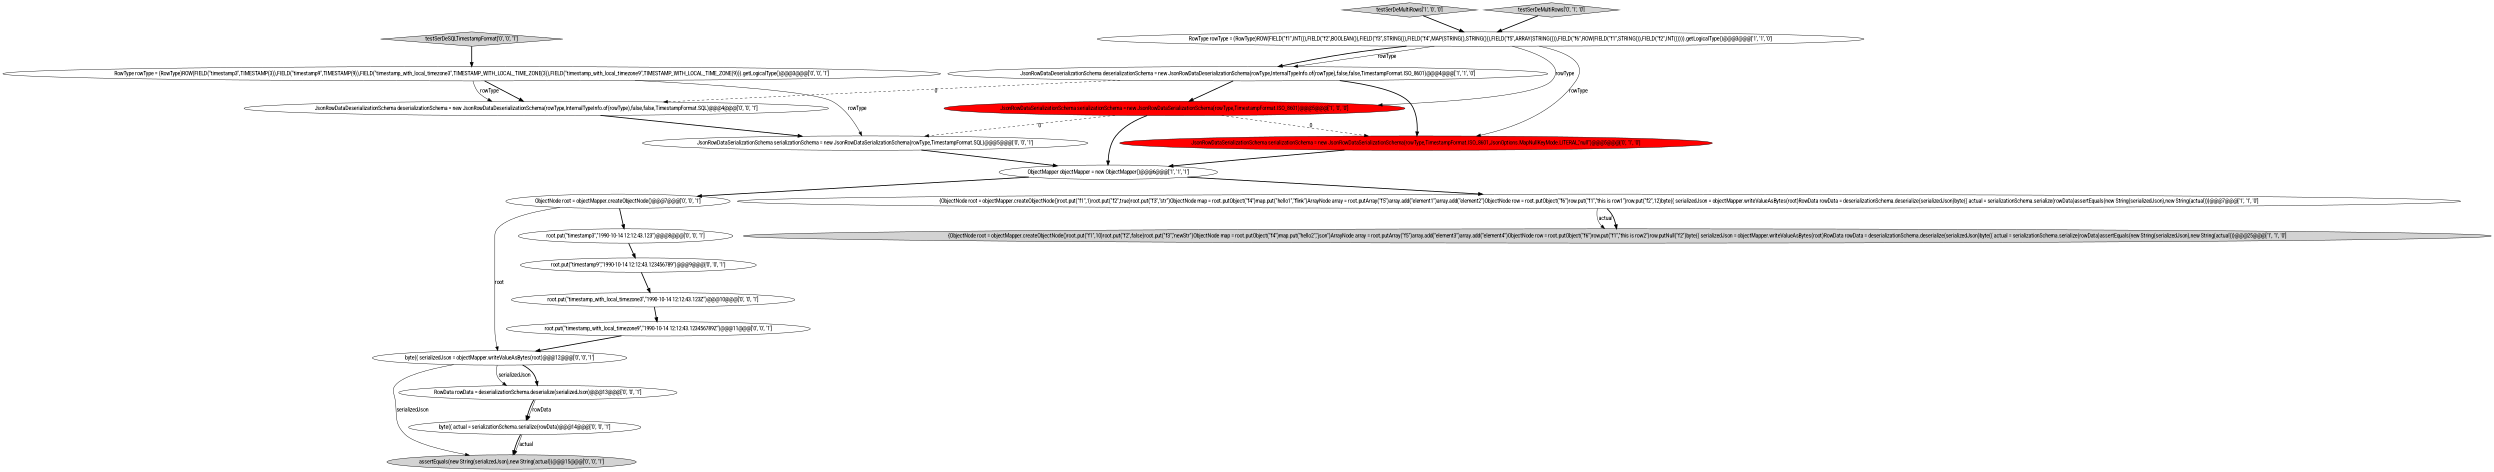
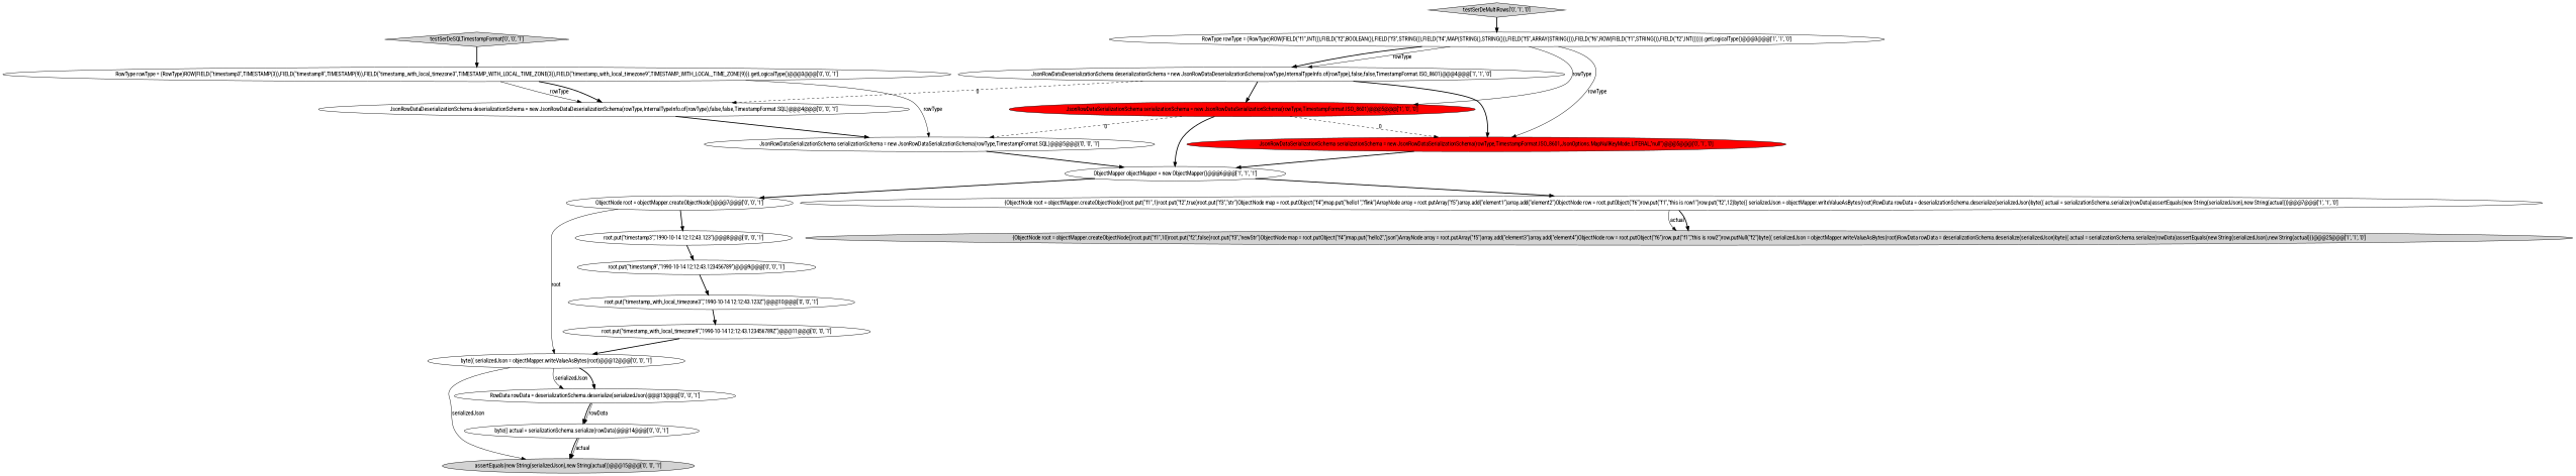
  digraph {
    fontname="Roboto Condensed"
    node [fillcolor=white shape=ellipse style=filled fontname="Roboto Condensed"]
    edge [style=bold fontname="Roboto Condensed"]
    n1 [label="ObjectNode root = objectMapper.createObjectNode()@@@7@@@['0', '0', '1']"]
    n2 [label="root.put(\"timestamp3\",\"1990-10-14 12:12:43.123\")@@@8@@@['0', '0', '1']"]
    n3 [label="byte(( serializedJson = objectMapper.writeValueAsBytes(root)@@@12@@@['0', '0', '1']"]
    n4 [label="{ObjectNode root = objectMapper.createObjectNode()root.put(\"f1\",1)root.put(\"f2\",true)root.put(\"f3\",\"str\")ObjectNode map = root.putObject(\"f4\")map.put(\"hello1\",\"flink\")ArrayNode array = root.putArray(\"f5\")array.add(\"element1\")array.add(\"element2\")ObjectNode row = root.putObject(\"f6\")row.put(\"f1\",\"this is row1\")row.put(\"f2\",12)byte(( serializedJson = objectMapper.writeValueAsBytes(root)RowData rowData = deserializationSchema.deserialize(serializedJson)byte(( actual = serializationSchema.serialize(rowData)assertEquals(new String(serializedJson),new String(actual))}@@@7@@@['1', '1', '0']"]
    n5 [fillcolor=lightgray label="{ObjectNode root = objectMapper.createObjectNode()root.put(\"f1\",10)root.put(\"f2\",false)root.put(\"f3\",\"newStr\")ObjectNode map = root.putObject(\"f4\")map.put(\"hello2\",\"json\")ArrayNode array = root.putArray(\"f5\")array.add(\"element3\")array.add(\"element4\")ObjectNode row = root.putObject(\"f6\")row.put(\"f1\",\"this is row2\")row.putNull(\"f2\")byte(( serializedJson = objectMapper.writeValueAsBytes(root)RowData rowData = deserializationSchema.deserialize(serializedJson)byte(( actual = serializationSchema.serialize(rowData)assertEquals(new String(serializedJson),new String(actual))}@@@25@@@['1', '1', '0']"]
-   n6 [fillcolor=lightgray label="testSerDeMultiRows['1', '0', '0']" shape=diamond]
    n7 [label="RowType rowType = (RowType)ROW(FIELD(\"f1\",INT()),FIELD(\"f2\",BOOLEAN()),FIELD(\"f3\",STRING()),FIELD(\"f4\",MAP(STRING(),STRING())),FIELD(\"f5\",ARRAY(STRING())),FIELD(\"f6\",ROW(FIELD(\"f1\",STRING()),FIELD(\"f2\",INT())))).getLogicalType()@@@3@@@['1', '1', '0']"]
    n8 [label="JsonRowDataSerializationSchema serializationSchema = new JsonRowDataSerializationSchema(rowType,TimestampFormat.SQL)@@@5@@@['0', '0', '1']"]
    n9 [label="ObjectMapper objectMapper = new ObjectMapper()@@@6@@@['1', '1', '1']"]
    n10 [fillcolor=lightgray label="testSerDeSQLTimestampFormat['0', '0', '1']" shape=diamond]
    n11 [label="RowType rowType = (RowType)ROW(FIELD(\"timestamp3\",TIMESTAMP(3)),FIELD(\"timestamp9\",TIMESTAMP(9)),FIELD(\"timestamp_with_local_timezone3\",TIMESTAMP_WITH_LOCAL_TIME_ZONE(3)),FIELD(\"timestamp_with_local_timezone9\",TIMESTAMP_WITH_LOCAL_TIME_ZONE(9))).getLogicalType()@@@3@@@['0', '0', '1']"]
    n12 [fillcolor=red label="JsonRowDataSerializationSchema serializationSchema = new JsonRowDataSerializationSchema(rowType,TimestampFormat.ISO_8601)@@@5@@@['1', '0', '0']"]
    n13 [label="JsonRowDataDeserializationSchema deserializationSchema = new JsonRowDataDeserializationSchema(rowType,InternalTypeInfo.of(rowType),false,false,TimestampFormat.ISO_8601)@@@4@@@['1', '1', '0']"]
    n14 [fillcolor=red label="JsonRowDataSerializationSchema serializationSchema = new JsonRowDataSerializationSchema(rowType,TimestampFormat.ISO_8601,JsonOptions.MapNullKeyMode.LITERAL,\"null\")@@@5@@@['0', '1', '0']"]
    n15 [fillcolor=lightgray label="assertEquals(new String(serializedJson),new String(actual))@@@15@@@['0', '0', '1']"]
    n16 [label="root.put(\"timestamp9\",\"1990-10-14 12:12:43.123456789\")@@@9@@@['0', '0', '1']"]
    n17 [label="root.put(\"timestamp_with_local_timezone3\",\"1990-10-14 12:12:43.123Z\")@@@10@@@['0', '0', '1']"]
    n18 [label="byte(( actual = serializationSchema.serialize(rowData)@@@14@@@['0', '0', '1']"]
    n19 [label="root.put(\"timestamp_with_local_timezone9\",\"1990-10-14 12:12:43.123456789Z\")@@@11@@@['0', '0', '1']"]
    n20 [label="JsonRowDataDeserializationSchema deserializationSchema = new JsonRowDataDeserializationSchema(rowType,InternalTypeInfo.of(rowType),false,false,TimestampFormat.SQL)@@@4@@@['0', '0', '1']"]
    n21 [fillcolor=lightgray label="testSerDeMultiRows['0', '1', '0']" shape=diamond]
    n22 [label="RowData rowData = deserializationSchema.deserialize(serializedJson)@@@13@@@['0', '0', '1']"]
    n1 -> n2
    n1 -> n3 [label=root style=solid]
    n2 -> n16
    n3 -> n15 [label=serializedJson style=solid]
    n3 -> n22
    n3 -> n22 [label=serializedJson style=solid]
    n4 -> n5 [label=actual style=solid]
    n4 -> n5
-   n6 -> n7
    n7 -> n12 [label=rowType style=solid]
    n7 -> n13 [label=rowType style=solid]
    n7 -> n13
    n7 -> n14 [label=rowType style=solid]
    n8 -> n9
    n9 -> n1
    n9 -> n4
    n10 -> n11
    n11 -> n8 [label=rowType style=solid]
    n11 -> n20
    n11 -> n20 [label=rowType style=solid]
    n12 -> n8 [label=0 style=dashed]
    n12 -> n9
    n12 -> n14 [label=0 style=dashed]
    n13 -> n12
    n13 -> n14
    n13 -> n20 [label=0 style=dashed]
    n14 -> n9
    n16 -> n17
    n17 -> n19
    n18 -> n15 [label=actual style=solid]
    n18 -> n15
    n19 -> n3
    n20 -> n8
    n21 -> n7
    n22 -> n18
    n22 -> n18 [label=rowData style=solid]
  }
